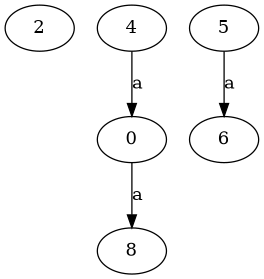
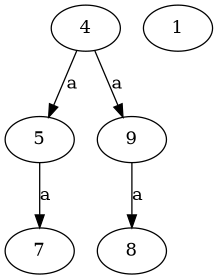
  strict digraph {
-   2
    4
    5
-   0
-   6
+   0 [label=9]
+   6 [label=7]
    n6 [label=8]
+   1
+   4 -> 5 [label=a]
    4 -> 0 [label=a]
    5 -> 6 [label=a]
    0 -> n6 [label=a]
  }
